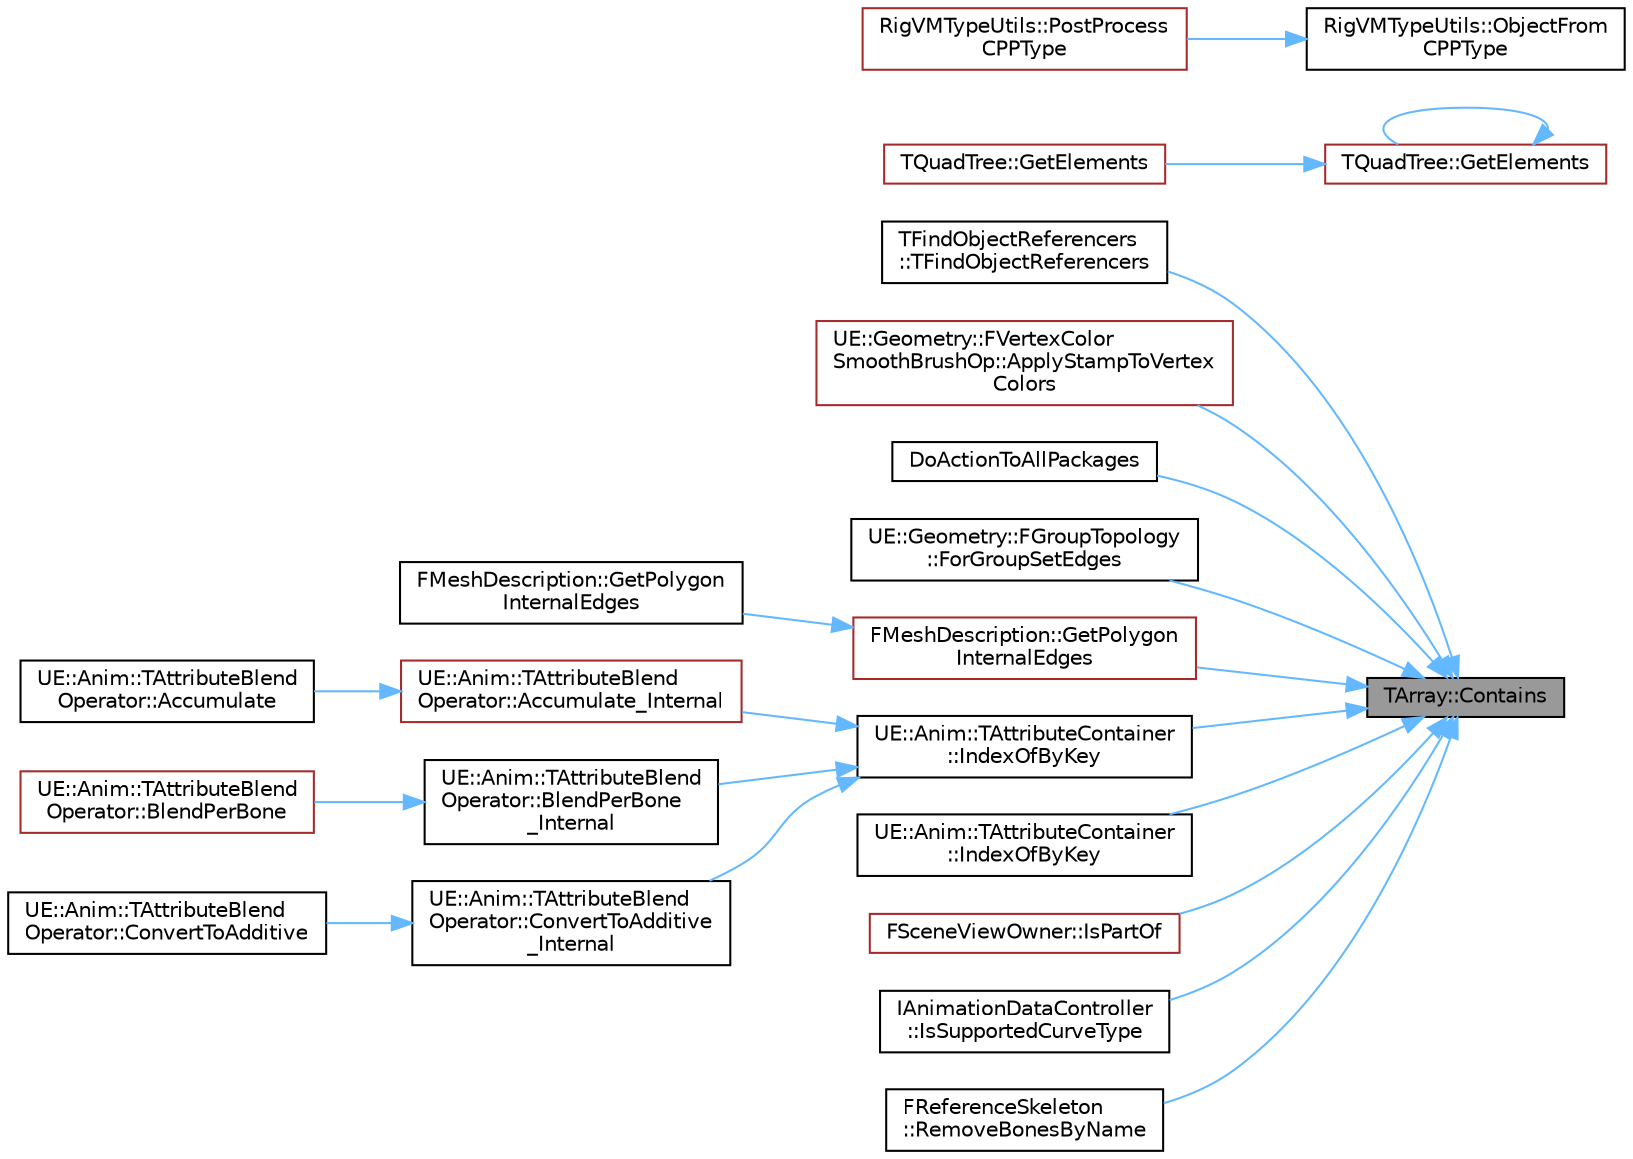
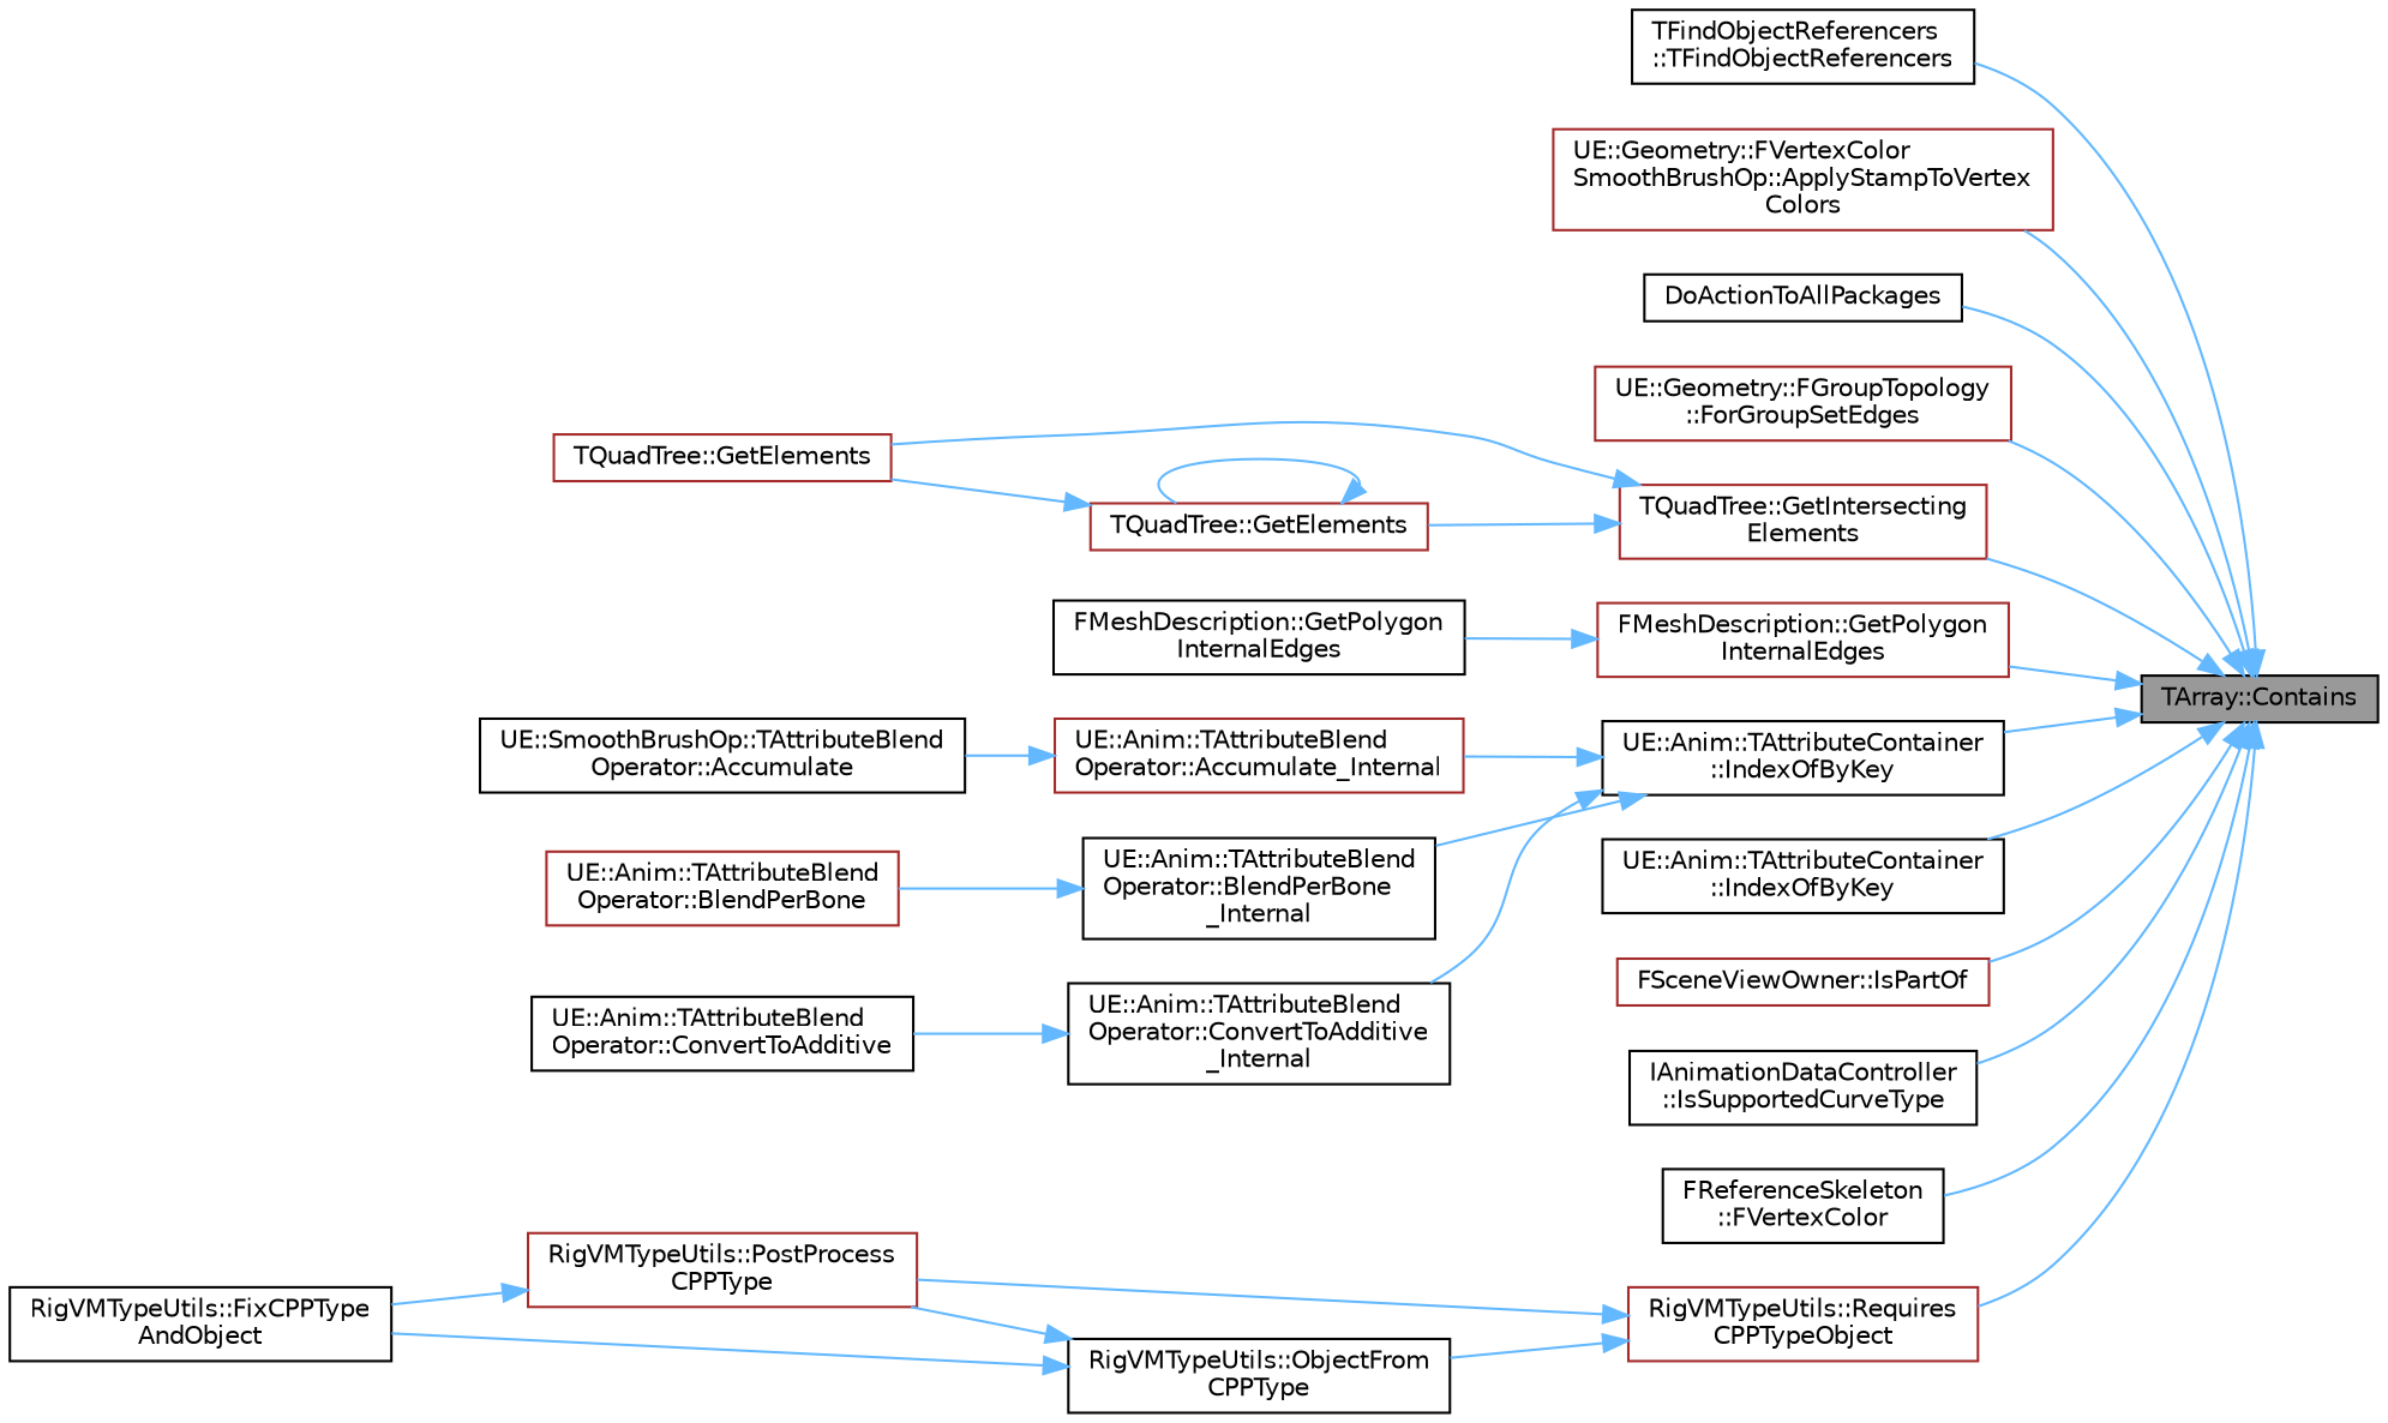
  digraph {
    rankdir=RL
    node [color=black fillcolor=white fontname=Helvetica fontsize=10 shape=box style=filled]
    edge [color=steelblue1 dir=back fontname=Helvetica fontsize=10 labelfontname=Helvetica labelfontsize=10 style=solid]
    n1 [fillcolor=grey60 fontcolor=black height=0.2 label="TArray::Contains" width=0.4]
    n2 [height=0.2 label="TFindObjectReferencers\l::TFindObjectReferencers" width=0.4]
    n3 [color=brown height=0.2 label="UE::Geometry::FVertexColor\lSmoothBrushOp::ApplyStampToVertex\lColors" width=0.4]
    n4 [height=0.2 label=DoActionToAllPackages width=0.4]
-   n5 [height=0.2 label="UE::Geometry::FGroupTopology\l::ForGroupSetEdges" width=0.4]
+   n5 [color=brown height=0.2 label="UE::Geometry::FGroupTopology\l::ForGroupSetEdges" width=0.4]
+   n6 [color=brown height=0.2 label="TQuadTree::GetIntersecting\lElements" width=0.4]
    n7 [color=brown height=0.2 label="FMeshDescription::GetPolygon\lInternalEdges" width=0.4]
    n8 [height=0.2 label="UE::Anim::TAttributeContainer\l::IndexOfByKey" width=0.4]
    n9 [height=0.2 label="UE::Anim::TAttributeContainer\l::IndexOfByKey" width=0.4]
    n10 [color=brown height=0.2 label="FSceneViewOwner::IsPartOf" width=0.4]
    n11 [height=0.2 label="IAnimationDataController\l::IsSupportedCurveType" width=0.4]
-   n12 [height=0.2 label="FReferenceSkeleton\l::RemoveBonesByName" width=0.4]
+   n12 [height=0.2 label="FReferenceSkeleton\l::FVertexColor" width=0.4]
+   n13 [color=brown height=0.2 label="RigVMTypeUtils::Requires\lCPPTypeObject" width=0.4]
    n14 [color=brown height=0.2 label="TQuadTree::GetElements" width=0.4]
    n15 [color=brown height=0.2 label="TQuadTree::GetElements" width=0.4]
    n16 [height=0.2 label="FMeshDescription::GetPolygon\lInternalEdges" width=0.4]
    n17 [color=brown height=0.2 label="UE::Anim::TAttributeBlend\lOperator::Accumulate_Internal" width=0.4]
    n18 [height=0.2 label="UE::Anim::TAttributeBlend\lOperator::BlendPerBone\l_Internal" width=0.4]
    n19 [height=0.2 label="UE::Anim::TAttributeBlend\lOperator::ConvertToAdditive\l_Internal" width=0.4]
    n20 [height=0.2 label="RigVMTypeUtils::ObjectFrom\lCPPType" width=0.4]
    n21 [color=brown height=0.2 label="RigVMTypeUtils::PostProcess\lCPPType" width=0.4]
-   n22 [height=0.2 label="UE::Anim::TAttributeBlend\lOperator::Accumulate" width=0.4]
+   n22 [height=0.2 label="UE::SmoothBrushOp::TAttributeBlend\lOperator::Accumulate" width=0.4]
    n23 [color=brown height=0.2 label="UE::Anim::TAttributeBlend\lOperator::BlendPerBone" width=0.4]
    n24 [height=0.2 label="UE::Anim::TAttributeBlend\lOperator::ConvertToAdditive" width=0.4]
+   n25 [height=0.2 label="RigVMTypeUtils::FixCPPType\lAndObject" width=0.4]
    n1 -> n2
    n1 -> n3
    n1 -> n4
    n1 -> n5
+   n1 -> n6
    n1 -> n7
    n1 -> n8
    n1 -> n9
    n1 -> n10
    n1 -> n11
    n1 -> n12
+   n1 -> n13
+   n6 -> n14
+   n6 -> n15
    n7 -> n16
    n8 -> n17
    n8 -> n18
    n8 -> n19
+   n13 -> n20
+   n13 -> n21
    n15 -> n14
    n15 -> n15
    n17 -> n22
    n18 -> n23
    n19 -> n24
    n20 -> n21
+   n20 -> n25
+   n21 -> n25
  }
